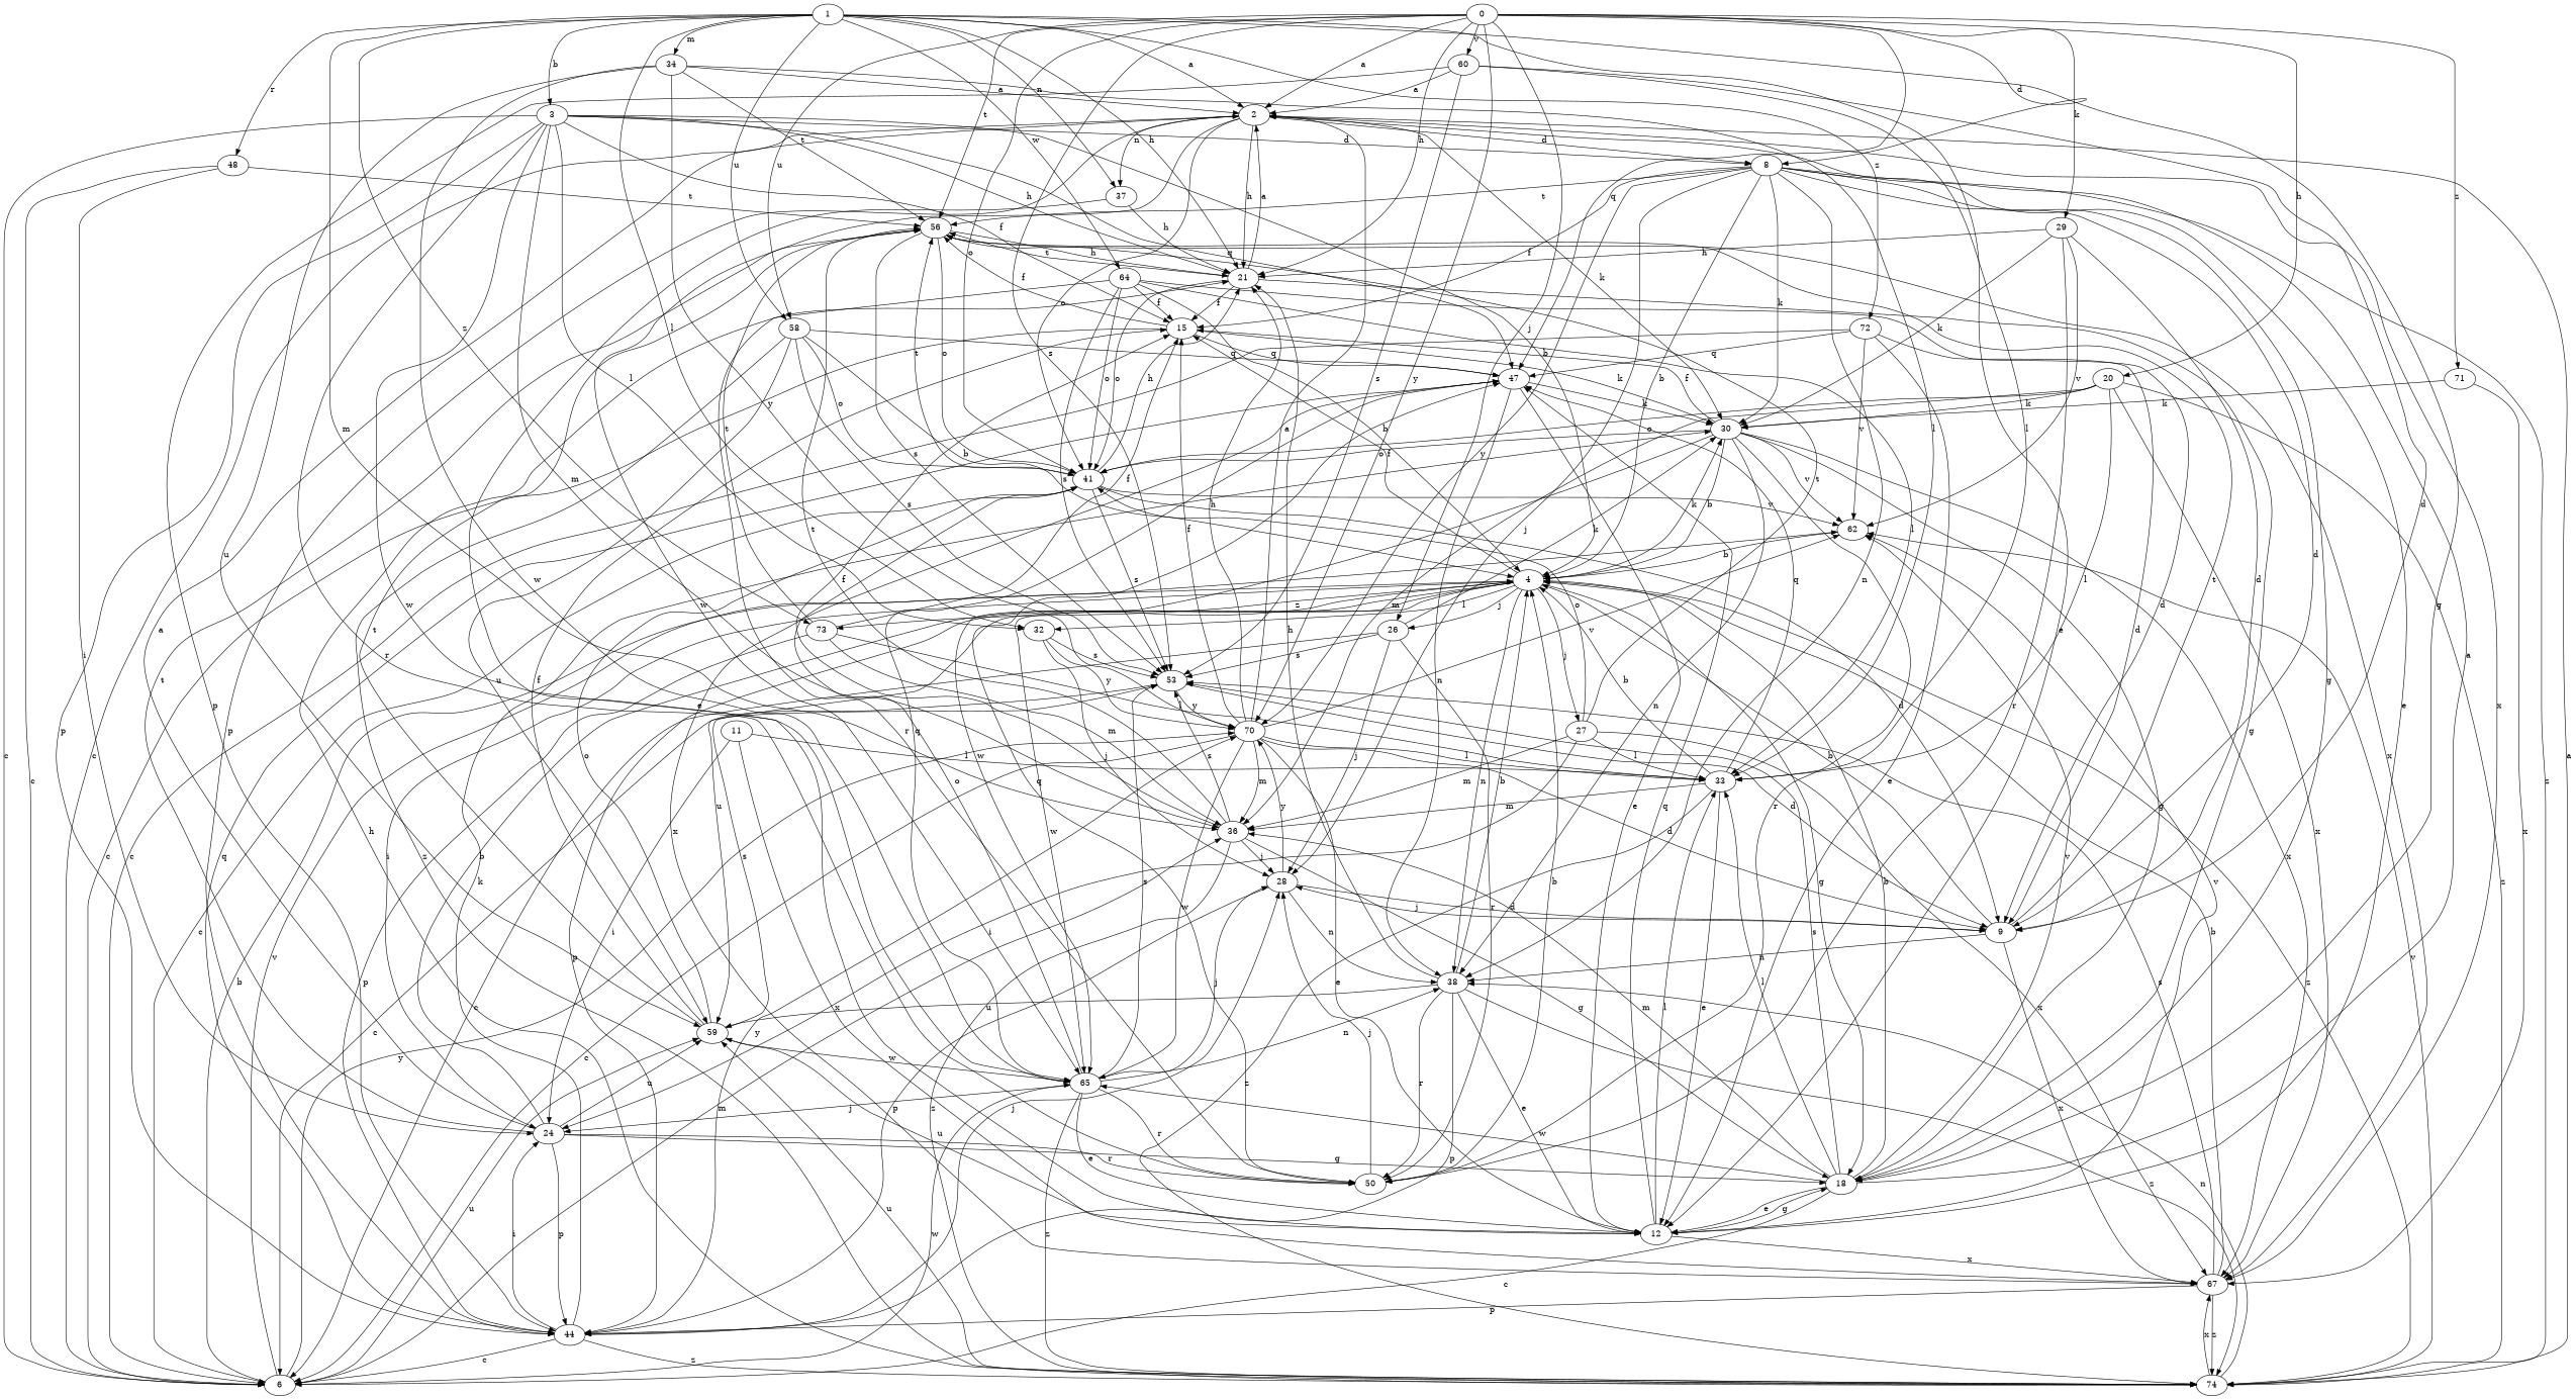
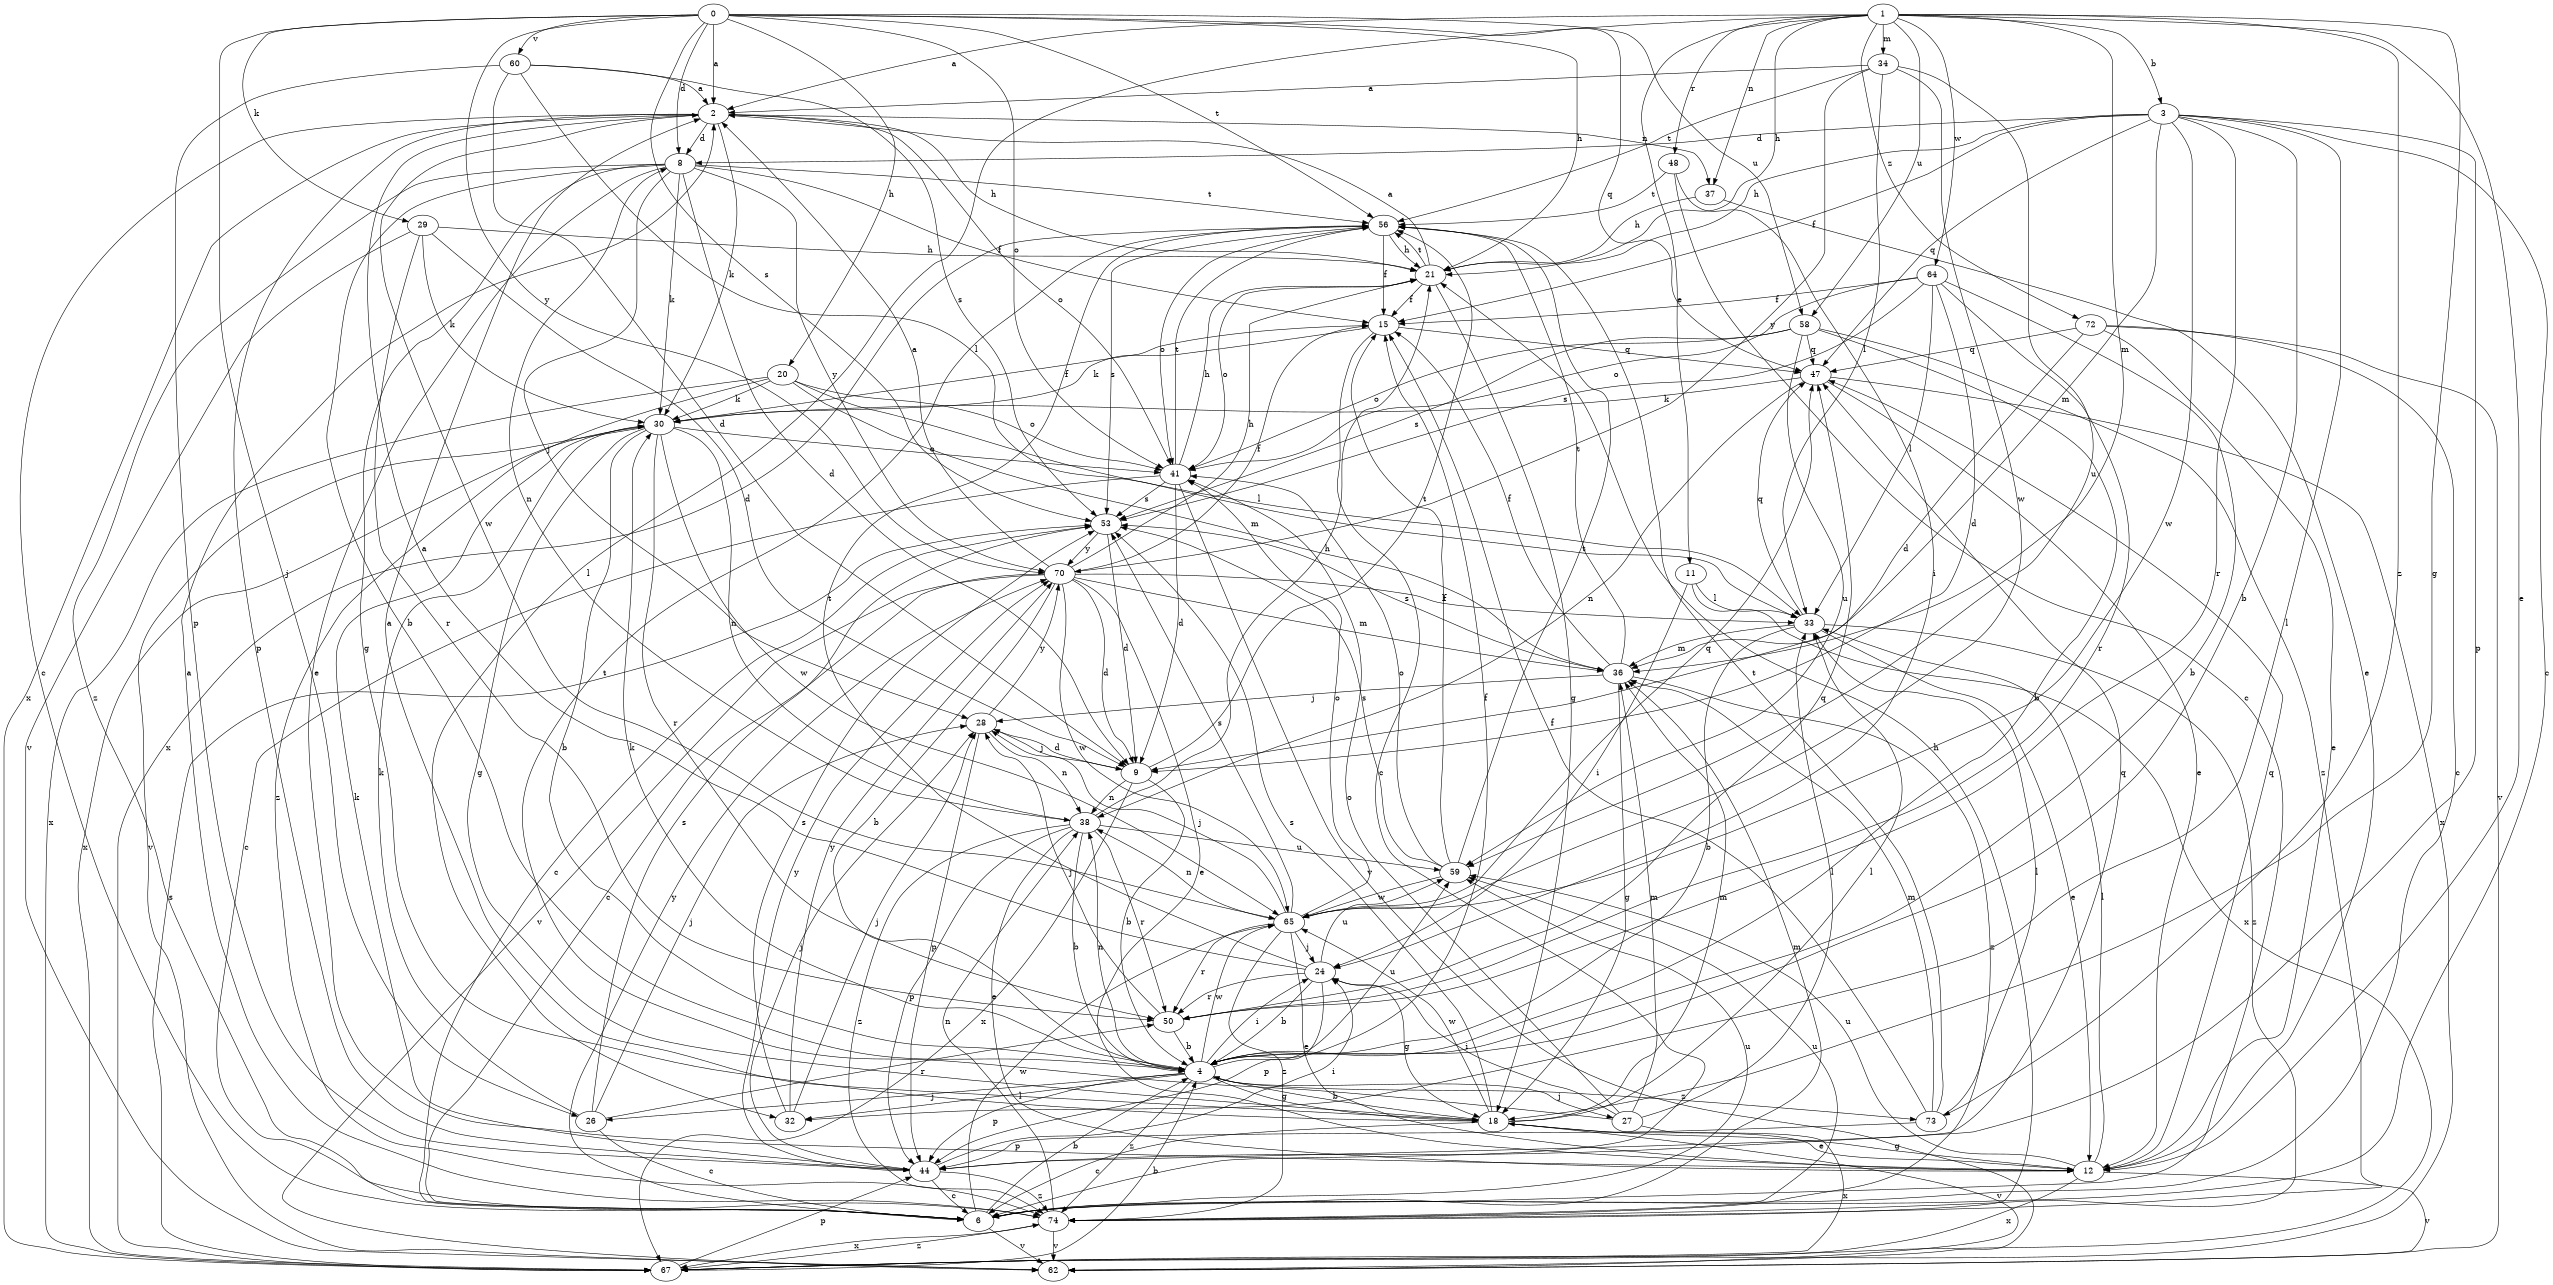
  strict digraph {
    0
    2
    8
    20
    21
    26
    29
    41
    47
    53
    56
    58
    60
    70
-   71
    37
    6
    30
    44
    65
    67
    12
    18
    4
    15
    38
    74
    9
    28
    36
    33
    50
    62
    59
    1
    3
    11
    32
    34
    48
    64
    72
    73
    24
    27
    0 -> 2 [label=a]
    0 -> 8 [label=d]
    0 -> 20 [label=h]
    0 -> 21 [label=h]
    0 -> 26 [label=j]
    0 -> 29 [label=k]
    0 -> 41 [label=o]
    0 -> 47 [label=q]
    0 -> 53 [label=s]
    0 -> 56 [label=t]
    0 -> 58 [label=u]
    0 -> 60 [label=v]
    0 -> 70 [label=y]
-   0 -> 71 [label=z]
    2 -> 8 [label=d]
    2 -> 21 [label=h]
    2 -> 41 [label=o]
    2 -> 37 [label=n]
    2 -> 6 [label=c]
    2 -> 30 [label=k]
    2 -> 44 [label=p]
    2 -> 65 [label=w]
    2 -> 67 [label=x]
    8 -> 56 [label=t]
    8 -> 70 [label=y]
    8 -> 30 [label=k]
    8 -> 12 [label=e]
    8 -> 18 [label=g]
    8 -> 4 [label=b]
    8 -> 15 [label=f]
-   8 -> 38 [label=n]
+   38 -> 8 [label=n]
    8 -> 74 [label=z]
    8 -> 9 [label=d]
    8 -> 28 [label=j]
    20 -> 41 [label=o]
    20 -> 30 [label=k]
    20 -> 67 [label=x]
    20 -> 74 [label=z]
    20 -> 36 [label=m]
    20 -> 33 [label=l]
    21 -> 2 [label=a]
    21 -> 41 [label=o]
    21 -> 56 [label=t]
    21 -> 18 [label=g]
    21 -> 15 [label=f]
    26 -> 53 [label=s]
    26 -> 6 [label=c]
    26 -> 30 [label=k]
    26 -> 28 [label=j]
    26 -> 50 [label=r]
    29 -> 21 [label=h]
    29 -> 30 [label=k]
    29 -> 9 [label=d]
    29 -> 50 [label=r]
    29 -> 62 [label=v]
    41 -> 21 [label=h]
    41 -> 53 [label=s]
    41 -> 56 [label=t]
    41 -> 6 [label=c]
    41 -> 9 [label=d]
    41 -> 62 [label=v]
    47 -> 30 [label=k]
    47 -> 67 [label=x]
    47 -> 12 [label=e]
    47 -> 38 [label=n]
    53 -> 70 [label=y]
    53 -> 6 [label=c]
    53 -> 9 [label=d]
    56 -> 21 [label=h]
    56 -> 41 [label=o]
    56 -> 53 [label=s]
    56 -> 67 [label=x]
-   15 -> 56 [label=f]
+   56 -> 15 [label=f]
    58 -> 41 [label=o]
    58 -> 47 [label=q]
    58 -> 53 [label=s]
    58 -> 4 [label=b]
    58 -> 74 [label=z]
    58 -> 59 [label=u]
    60 -> 2 [label=a]
    60 -> 53 [label=s]
    60 -> 44 [label=p]
    60 -> 9 [label=d]
    60 -> 33 [label=l]
    70 -> 2 [label=a]
    70 -> 21 [label=h]
    70 -> 6 [label=c]
    70 -> 65 [label=w]
    70 -> 12 [label=e]
    70 -> 15 [label=f]
    70 -> 9 [label=d]
    70 -> 36 [label=m]
    70 -> 33 [label=l]
    70 -> 62 [label=v]
-   71 -> 30 [label=k]
-   71 -> 67 [label=x]
    37 -> 21 [label=h]
    37 -> 12 [label=e]
    6 -> 70 [label=y]
    6 -> 65 [label=w]
    6 -> 4 [label=b]
    6 -> 36 [label=m]
    6 -> 62 [label=v]
    6 -> 59 [label=u]
    30 -> 41 [label=o]
    30 -> 65 [label=w]
    30 -> 67 [label=x]
    30 -> 18 [label=g]
    30 -> 4 [label=b]
    30 -> 15 [label=f]
    30 -> 38 [label=n]
    30 -> 50 [label=r]
    30 -> 62 [label=v]
    44 -> 47 [label=q]
    44 -> 70 [label=y]
    44 -> 6 [label=c]
    44 -> 30 [label=k]
    44 -> 74 [label=z]
    44 -> 28 [label=j]
    44 -> 24 [label=i]
    65 -> 41 [label=o]
    65 -> 47 [label=q]
    65 -> 53 [label=s]
    65 -> 12 [label=e]
    65 -> 38 [label=n]
    65 -> 74 [label=z]
    65 -> 28 [label=j]
    65 -> 50 [label=r]
    65 -> 24 [label=j]
    67 -> 53 [label=s]
    67 -> 44 [label=p]
    67 -> 4 [label=b]
    67 -> 74 [label=z]
    12 -> 47 [label=q]
    12 -> 67 [label=x]
    12 -> 18 [label=g]
    12 -> 33 [label=l]
    12 -> 62 [label=v]
    12 -> 59 [label=u]
    18 -> 2 [label=a]
    18 -> 53 [label=s]
    18 -> 6 [label=c]
    18 -> 65 [label=w]
    18 -> 12 [label=e]
    18 -> 4 [label=b]
    18 -> 36 [label=m]
    18 -> 33 [label=l]
    18 -> 62 [label=v]
    4 -> 26 [label=j]
    4 -> 30 [label=k]
    4 -> 44 [label=p]
    4 -> 65 [label=w]
    4 -> 18 [label=g]
    4 -> 15 [label=f]
    4 -> 38 [label=n]
    4 -> 74 [label=z]
    4 -> 59 [label=u]
    4 -> 32 [label=l]
    4 -> 73 [label=z]
    4 -> 24 [label=i]
    4 -> 27 [label=j]
    15 -> 47 [label=q]
    15 -> 6 [label=c]
    15 -> 30 [label=k]
    38 -> 21 [label=h]
    38 -> 44 [label=p]
    38 -> 12 [label=e]
    38 -> 4 [label=b]
    38 -> 74 [label=z]
    38 -> 50 [label=r]
    38 -> 59 [label=u]
    74 -> 2 [label=a]
    74 -> 21 [label=h]
    74 -> 67 [label=x]
    74 -> 38 [label=n]
    74 -> 62 [label=v]
    74 -> 59 [label=u]
    9 -> 56 [label=t]
    9 -> 67 [label=x]
    9 -> 4 [label=b]
    9 -> 38 [label=n]
    9 -> 28 [label=j]
    28 -> 70 [label=y]
    28 -> 44 [label=p]
    28 -> 38 [label=n]
    28 -> 9 [label=d]
    36 -> 53 [label=s]
    36 -> 56 [label=t]
    36 -> 18 [label=g]
    36 -> 15 [label=f]
    36 -> 74 [label=z]
    36 -> 28 [label=j]
    33 -> 47 [label=q]
    33 -> 12 [label=e]
    33 -> 4 [label=b]
    33 -> 74 [label=z]
    33 -> 36 [label=m]
    50 -> 47 [label=q]
    50 -> 4 [label=b]
    50 -> 28 [label=j]
-   62 -> 4 [label=b]
+   70 -> 4 [label=b]
    59 -> 41 [label=o]
    59 -> 53 [label=s]
    59 -> 56 [label=t]
    59 -> 65 [label=w]
    59 -> 15 [label=f]
    1 -> 2 [label=a]
    1 -> 21 [label=h]
    1 -> 58 [label=u]
    1 -> 37 [label=n]
    1 -> 12 [label=e]
    1 -> 18 [label=g]
    1 -> 36 [label=m]
    1 -> 3 [label=b]
+   1 -> 11 [label=e]
    1 -> 32 [label=l]
    1 -> 34 [label=m]
    1 -> 48 [label=r]
    1 -> 64 [label=w]
    1 -> 72 [label=z]
    1 -> 73 [label=z]
    3 -> 8 [label=d]
    3 -> 21 [label=h]
    3 -> 47 [label=q]
    3 -> 6 [label=c]
    3 -> 44 [label=p]
    3 -> 65 [label=w]
    3 -> 4 [label=b]
    3 -> 15 [label=f]
    3 -> 36 [label=m]
    3 -> 50 [label=r]
    3 -> 32 [label=l]
    11 -> 67 [label=x]
    11 -> 33 [label=l]
    11 -> 24 [label=i]
    32 -> 53 [label=s]
    32 -> 70 [label=y]
    32 -> 28 [label=j]
    34 -> 2 [label=a]
    34 -> 56 [label=t]
    34 -> 70 [label=y]
    34 -> 65 [label=w]
    34 -> 33 [label=l]
    34 -> 59 [label=u]
    48 -> 56 [label=t]
    48 -> 6 [label=c]
    48 -> 24 [label=i]
    64 -> 41 [label=o]
    64 -> 53 [label=s]
    64 -> 4 [label=b]
    64 -> 15 [label=f]
    64 -> 9 [label=d]
    64 -> 33 [label=l]
    64 -> 50 [label=r]
    72 -> 47 [label=q]
    72 -> 6 [label=c]
    72 -> 12 [label=e]
    72 -> 9 [label=d]
    72 -> 62 [label=v]
    73 -> 56 [label=t]
    73 -> 44 [label=p]
    73 -> 15 [label=f]
    73 -> 36 [label=m]
    73 -> 33 [label=l]
    24 -> 2 [label=a]
    24 -> 56 [label=t]
    24 -> 44 [label=p]
    24 -> 18 [label=g]
    24 -> 4 [label=b]
    24 -> 50 [label=r]
    24 -> 59 [label=u]
    27 -> 41 [label=o]
    27 -> 56 [label=t]
    27 -> 67 [label=x]
    27 -> 36 [label=m]
    27 -> 33 [label=l]
    27 -> 24 [label=i]
  }
